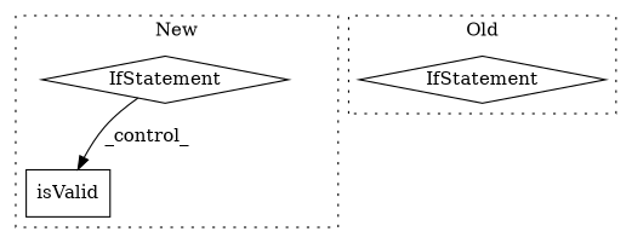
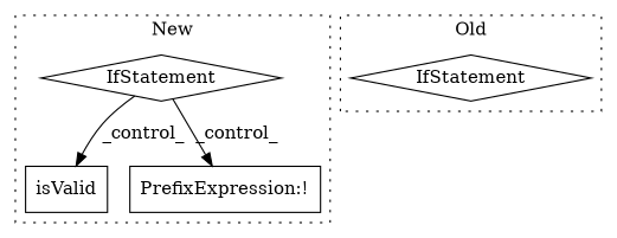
  digraph {
    node [a=25 l="4,2" shape=box]
    n1 [a=32 l=9 label=isValid s=3605]
    n2 [label=IfStatement s="3513,3528" shape=diamond]
+   n3 [a=38 l=1 label="PrefixExpression:!" s=3618]
    n4 [label=IfStatement s="2860,2876" shape=diamond]
    subgraph cluster_1 {
      label=New
      style=dotted
      n1
      n2
+     n3
    }
    subgraph cluster_2 {
      label=Old
      style=dotted
      n4
    }
    n2 -> n1 [label=_control_]
+   n2 -> n3 [label=_control_]
  }
